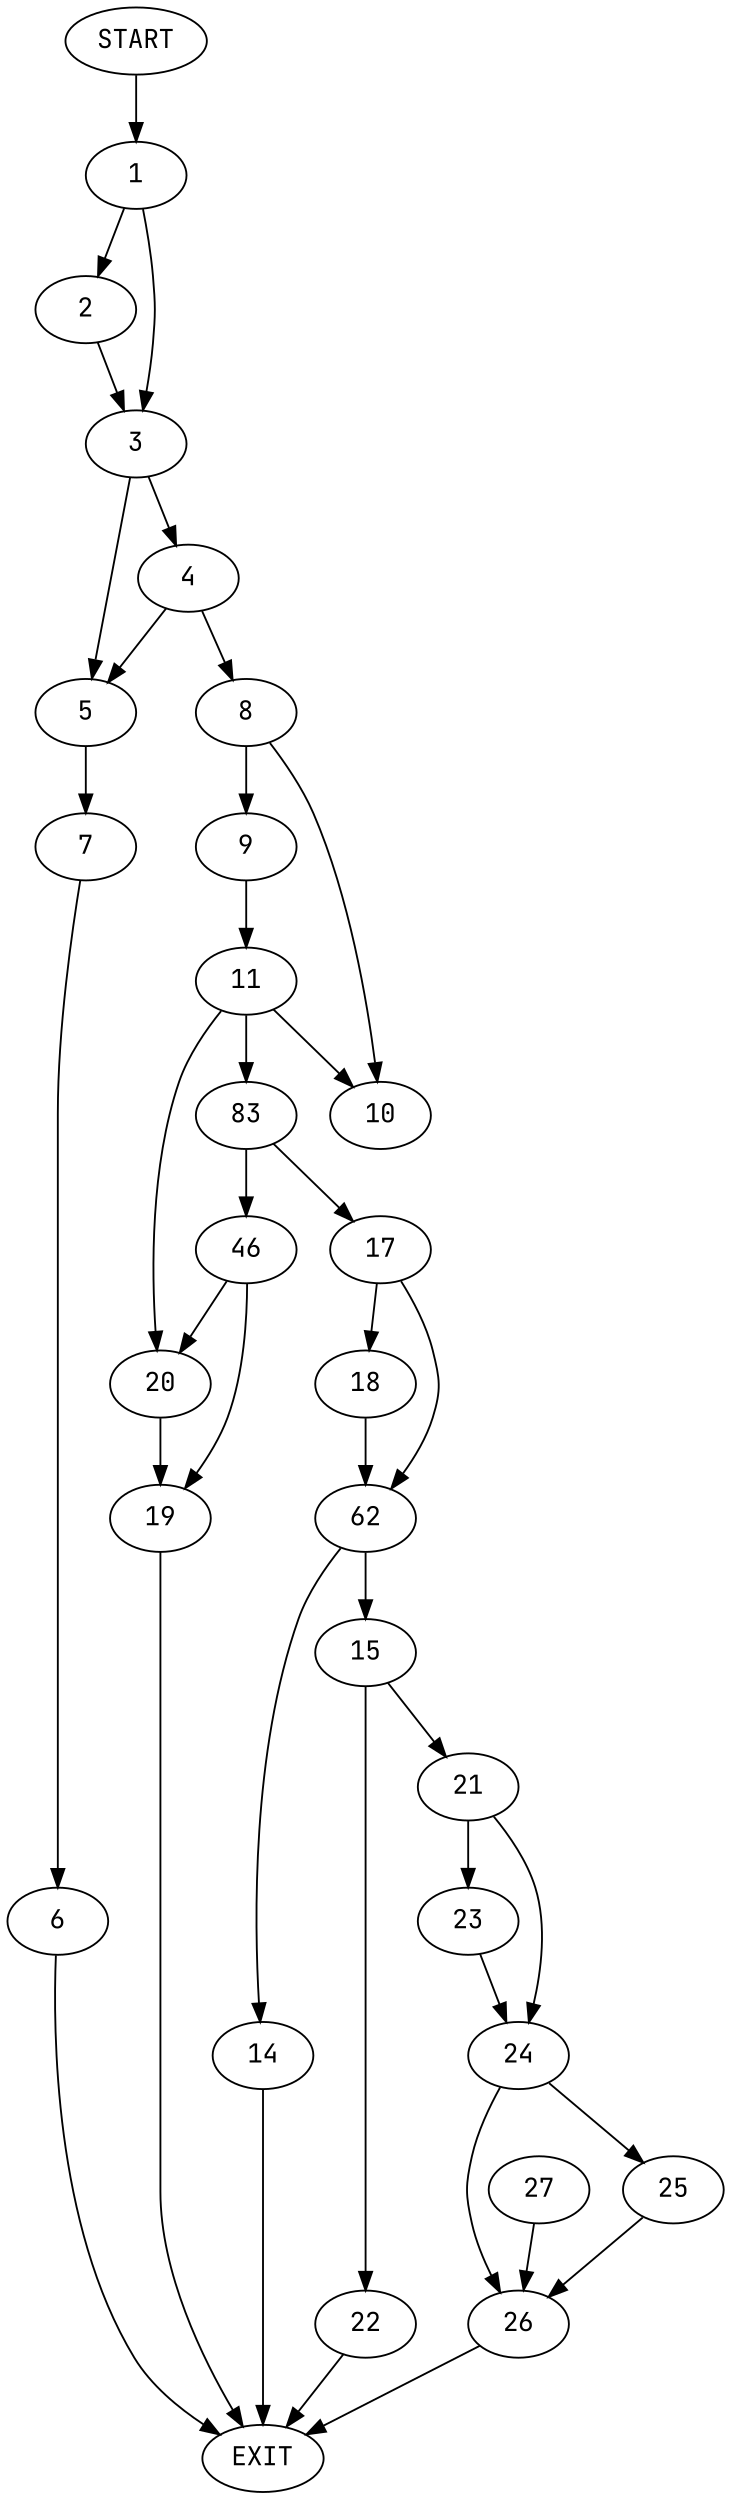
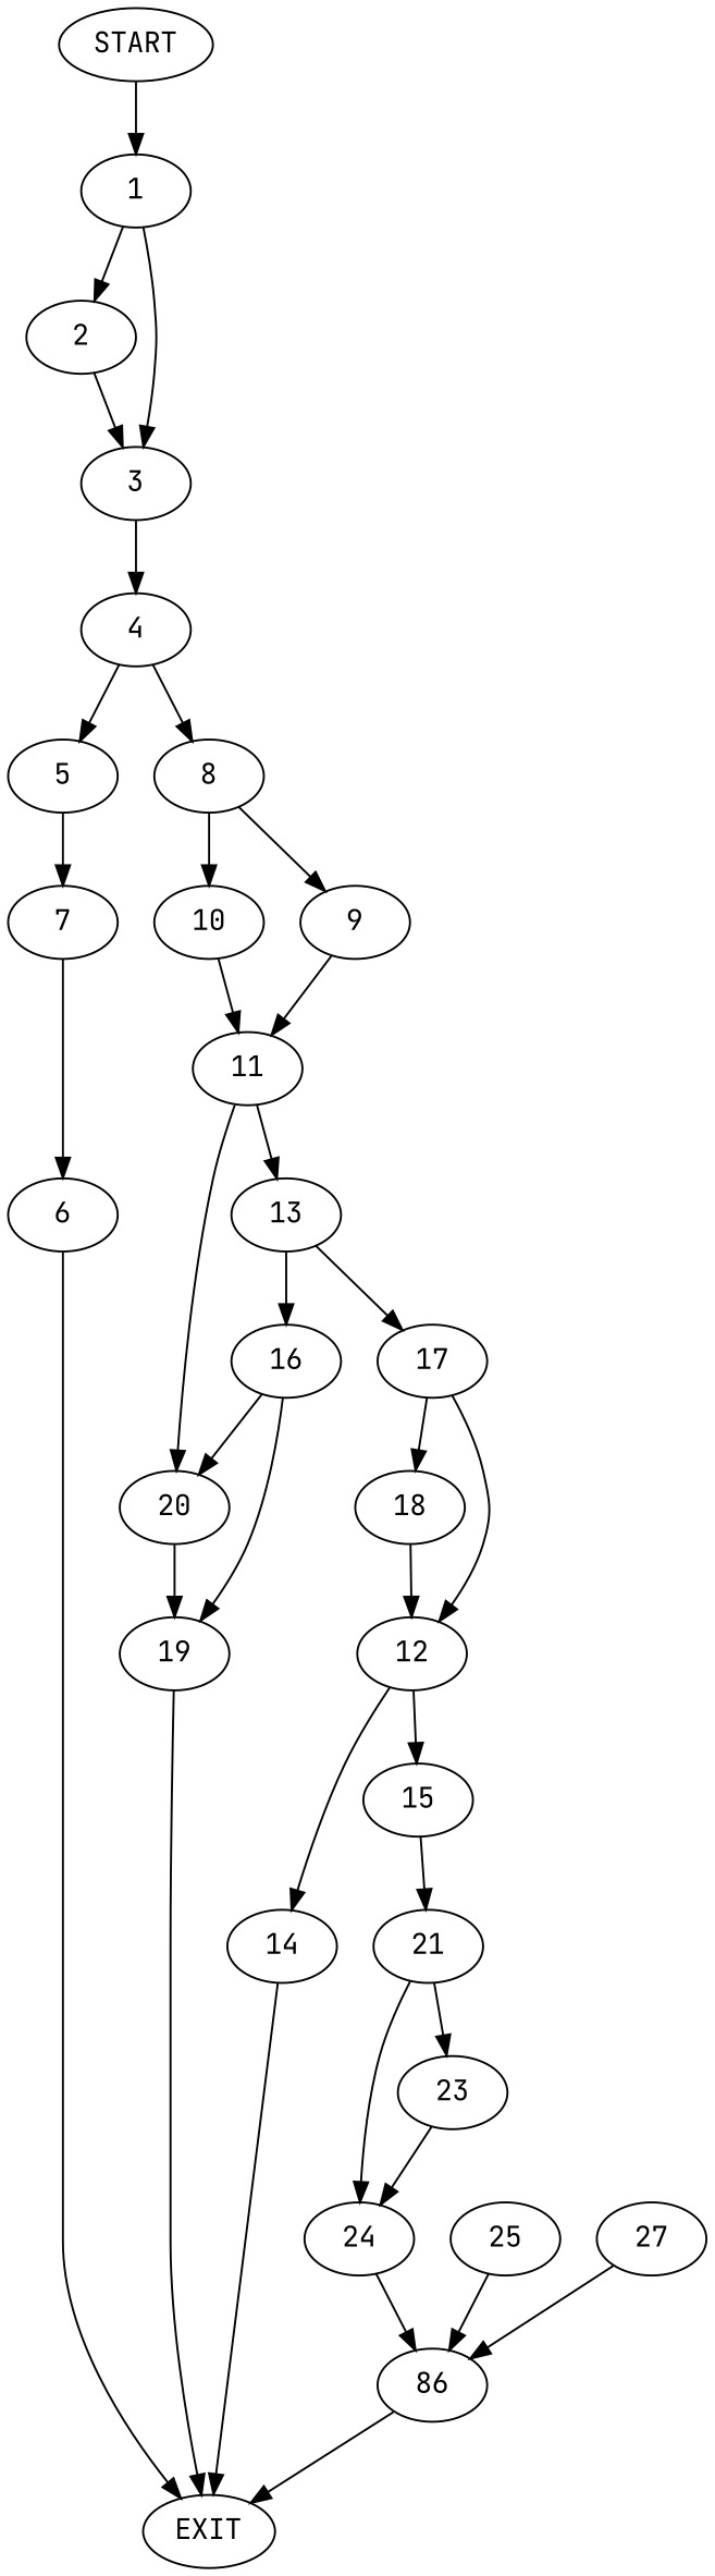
  digraph {
    fontname="JetBrains Mono"
    node [fontname="JetBrains Mono"]
    edge [fontname="JetBrains Mono"]
    n1 [label=START]
    1
    2
    3
    n5 [label=EXIT]
    4
    5
    8
    7
    9
    10
    6
    11
-   13 [label=83]
+   13
    20
-   12 [label=62]
+   12
    14
    15
-   16 [label=46]
+   16
    17
    21
-   22
    19
    18
    23
    24
    25
-   26
+   26 [label=86]
    27
    n1 -> 1
    1 -> 2
    1 -> 3
    2 -> 3
    3 -> 4
-   3 -> 5
    4 -> 5
    4 -> 8
    5 -> 7
    8 -> 9
    8 -> 10
    7 -> 6
    9 -> 11
-   11 -> 10
+   10 -> 11
    6 -> n5
    11 -> 13
    11 -> 20
    13 -> 16
    13 -> 17
    20 -> 19
    12 -> 14
    12 -> 15
    14 -> n5
    15 -> 21
-   15 -> 22
    16 -> 20
    16 -> 19
    17 -> 12
    17 -> 18
    21 -> 23
    21 -> 24
-   22 -> n5
    19 -> n5
    18 -> 12
    23 -> 24
-   24 -> 25
    24 -> 26
    25 -> 26
    26 -> n5
    27 -> 26
  }
